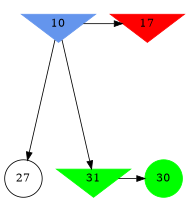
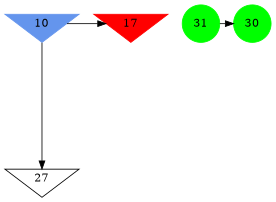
  digraph {
    ranksep=2.0
    node [color=green shape=circle style=filled]
    10 [color=cornflowerblue shape=invtriangle]
    17 [color=red shape=invtriangle]
-   27 [color=black style=""]
+   27 [color=black shape=invtriangle style=""]
    30
-   31 [shape=invtriangle]
+   31
    subgraph sub_1 {
      rank=same
      10
      17
    }
    subgraph sub_2 {
      rank=same
      27
    }
    subgraph sub_3 {
      rank=same
      30
      31
    }
    10 -> 17
    10 -> 27
-   10 -> 31
    31 -> 30
  }
